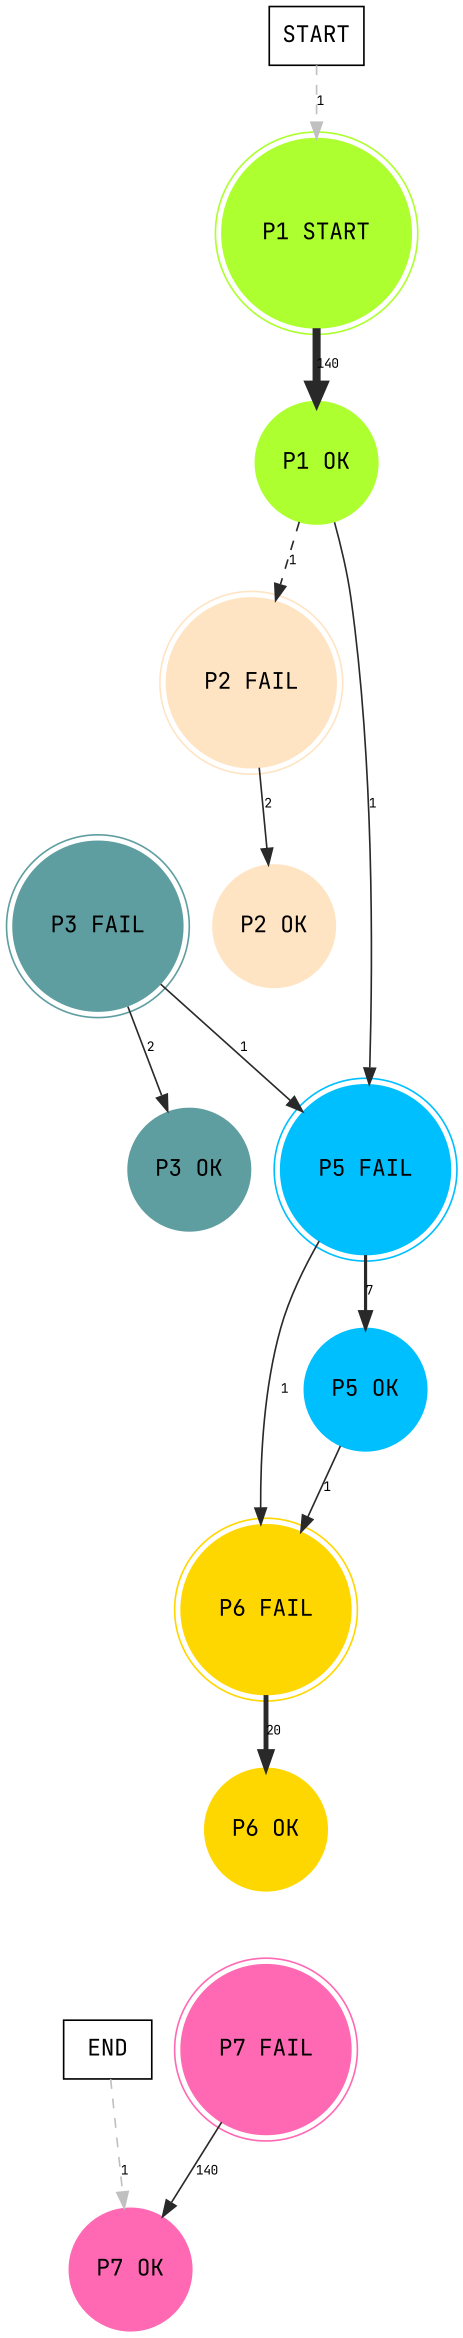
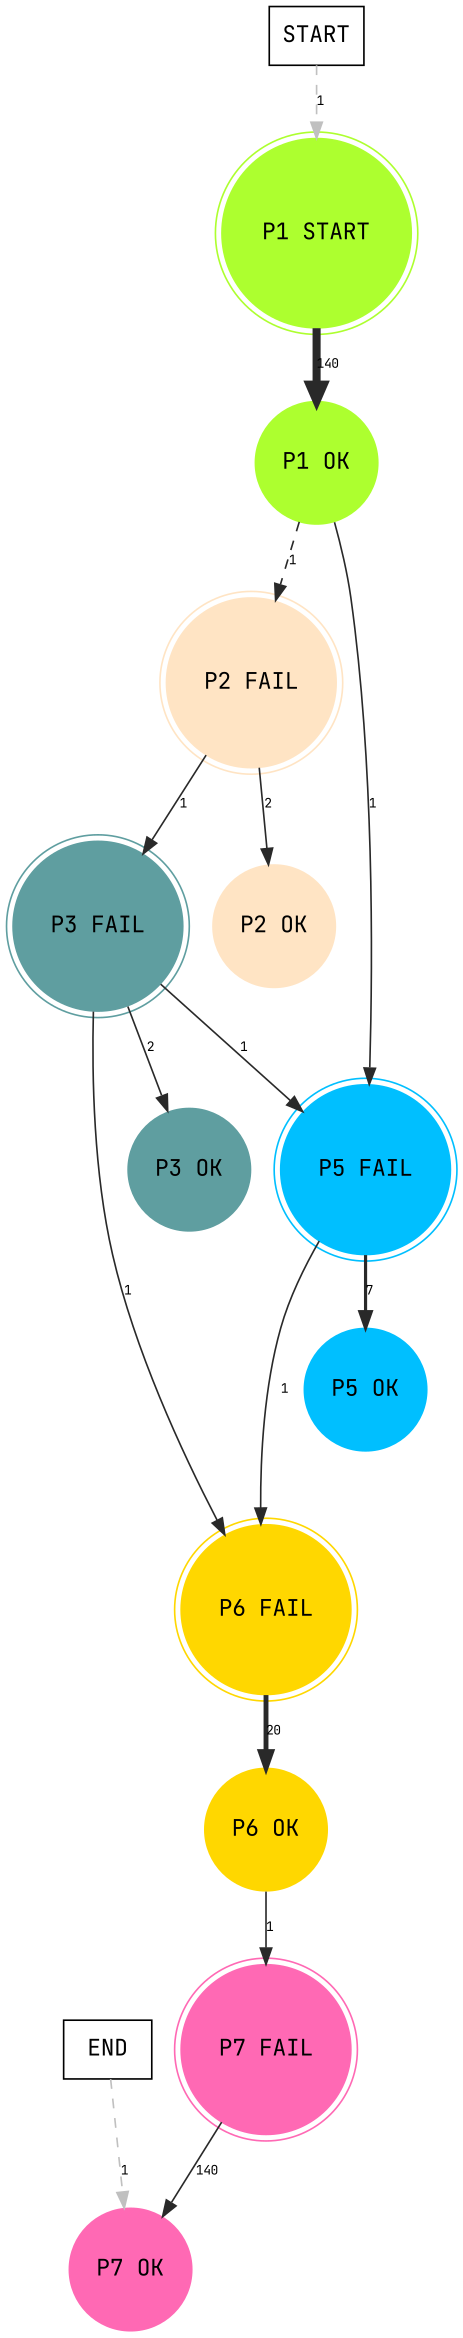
  digraph {
    fontname="JetBrains Mono"
    node [color=greenyellow fontname="JetBrains Mono" shape=circle style=filled]
    edge [color=grey16 fontname="JetBrains Mono" fontsize=8 labelfloat=false penwidth=1]
    n1 [label="P1 START" peripheries=2]
    "P1 OK"
    "P2 FAIL" [color=bisque peripheries=2]
    "P5 FAIL" [color=deepskyblue peripheries=2]
    "P2 OK" [color=bisque]
    "P3 FAIL" [color=cadetblue peripheries=2]
    "P5 OK" [color=deepskyblue]
    "P6 FAIL" [color=gold peripheries=2]
    "P3 OK" [color=cadetblue]
    "P6 OK" [color=gold]
    "P7 FAIL" [color=hotpink peripheries=2]
    "P7 OK" [color=hotpink]
    END [color=black fillcolor=white shape=box]
    START [color=black fillcolor=white shape=box]
    n1 -> "P1 OK" [label=140 penwidth=4.941642422609304]
    "P1 OK" -> "P2 FAIL" [label=1 style=dashed]
    "P1 OK" -> "P5 FAIL" [label=1]
    "P2 FAIL" -> "P2 OK" [label=2]
+   "P2 FAIL" -> "P3 FAIL" [label=1]
    "P5 FAIL" -> "P5 OK" [label=7 penwidth=1.9459101490553132]
    "P5 FAIL" -> "P6 FAIL" [label=1]
    "P3 FAIL" -> "P5 FAIL" [label=1]
    "P3 FAIL" -> "P3 OK" [label=2]
-   "P5 OK" -> "P6 FAIL" [label=1]
+   "P3 FAIL" -> "P6 FAIL" [label=1]
    "P6 FAIL" -> "P6 OK" [label=20 penwidth=2.995732273553991]
+   "P6 OK" -> "P7 FAIL" [label=1]
    "P7 FAIL" -> "P7 OK" [label=140]
    END -> "P7 OK" [color=grey label=1 style=dashed penwidth=""]
    START -> n1 [color=grey label=1 style=dashed penwidth=""]
  }
